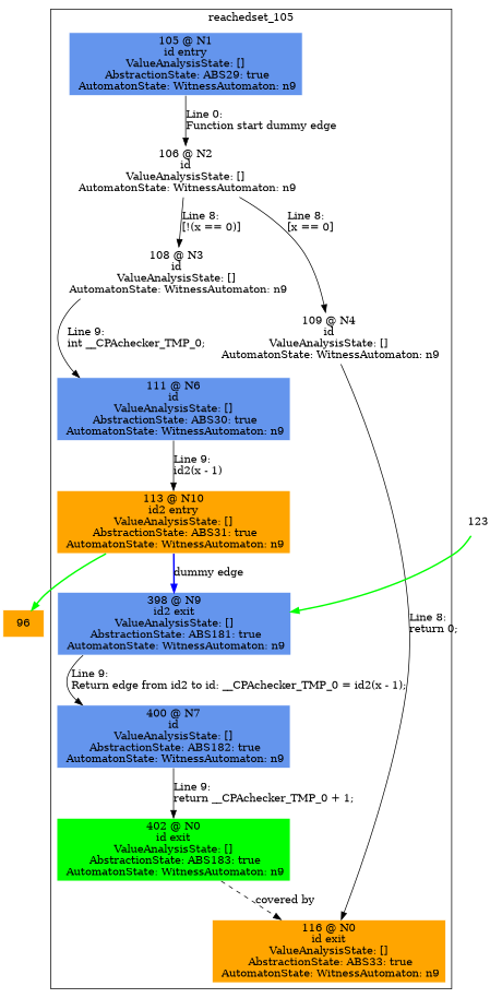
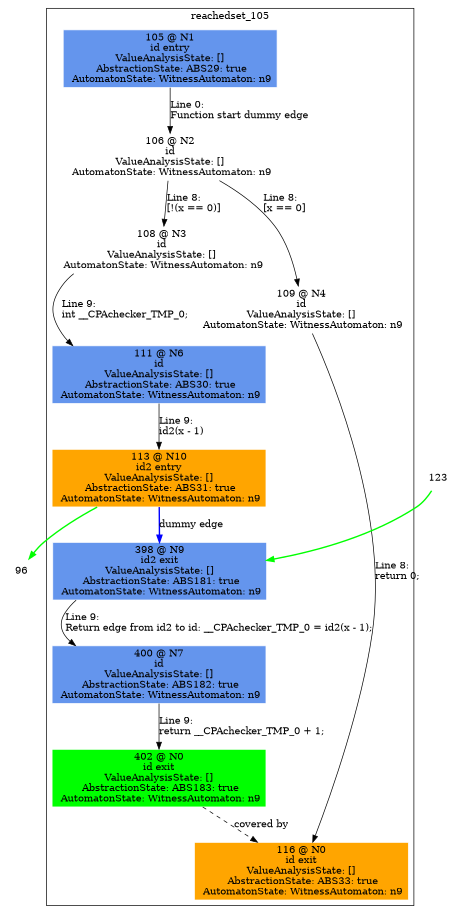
  digraph {
    node [color=white shape=box style=filled]
    n1 [fillcolor=cornflowerblue label="105 @ N1\nid entry\nValueAnalysisState: []\n AbstractionState: ABS29: true\n AutomatonState: WitnessAutomaton: n9\n"]
    n2 [label="106 @ N2\nid\nValueAnalysisState: []\n AutomatonState: WitnessAutomaton: n9\n"]
    n3 [label="109 @ N4\nid\nValueAnalysisState: []\n AutomatonState: WitnessAutomaton: n9\n"]
    n4 [label="108 @ N3\nid\nValueAnalysisState: []\n AutomatonState: WitnessAutomaton: n9\n"]
    n5 [fillcolor=orange label="116 @ N0\nid exit\nValueAnalysisState: []\n AbstractionState: ABS33: true\n AutomatonState: WitnessAutomaton: n9\n"]
    n6 [fillcolor=cornflowerblue label="111 @ N6\nid\nValueAnalysisState: []\n AbstractionState: ABS30: true\n AutomatonState: WitnessAutomaton: n9\n"]
    n7 [fillcolor=orange label="113 @ N10\nid2 entry\nValueAnalysisState: []\n AbstractionState: ABS31: true\n AutomatonState: WitnessAutomaton: n9\n"]
    n8 [fillcolor=cornflowerblue label="398 @ N9\nid2 exit\nValueAnalysisState: []\n AbstractionState: ABS181: true\n AutomatonState: WitnessAutomaton: n9\n"]
    n9 [fillcolor=cornflowerblue label="400 @ N7\nid\nValueAnalysisState: []\n AbstractionState: ABS182: true\n AutomatonState: WitnessAutomaton: n9\n"]
    n10 [fillcolor=green label="402 @ N0\nid exit\nValueAnalysisState: []\n AbstractionState: ABS183: true\n AutomatonState: WitnessAutomaton: n9\n"]
-   96 [fillcolor=orange]
+   96
    123
    subgraph cluster_1 {
      label=reachedset_105
      n1
      n2
      n3
      n4
      n5
      n6
      n7
      n8
      n9
      n10
    }
    n1 -> n2 [label="Line 0: \lFunction start dummy edge\l"]
    n2 -> n3 [label="Line 8: \l[x == 0]\l"]
    n2 -> n4 [label="Line 8: \l[!(x == 0)]\l"]
    n3 -> n5 [label="Line 8: \lreturn 0;\l"]
    n4 -> n6 [label="Line 9: \lint __CPAchecker_TMP_0;\l"]
    n6 -> n7 [label="Line 9: \lid2(x - 1)\l"]
    n7 -> n8 [color=blue label="dummy edge" style=bold]
    n7 -> 96 [color=green style=bold]
    n8 -> n9 [label="Line 9: \lReturn edge from id2 to id: __CPAchecker_TMP_0 = id2(x - 1);\l"]
    n9 -> n10 [label="Line 9: \lreturn __CPAchecker_TMP_0 + 1;\l"]
    n10 -> n5 [label="covered by" style=dashed weight=0]
    123 -> n8 [color=green style=bold]
  }
